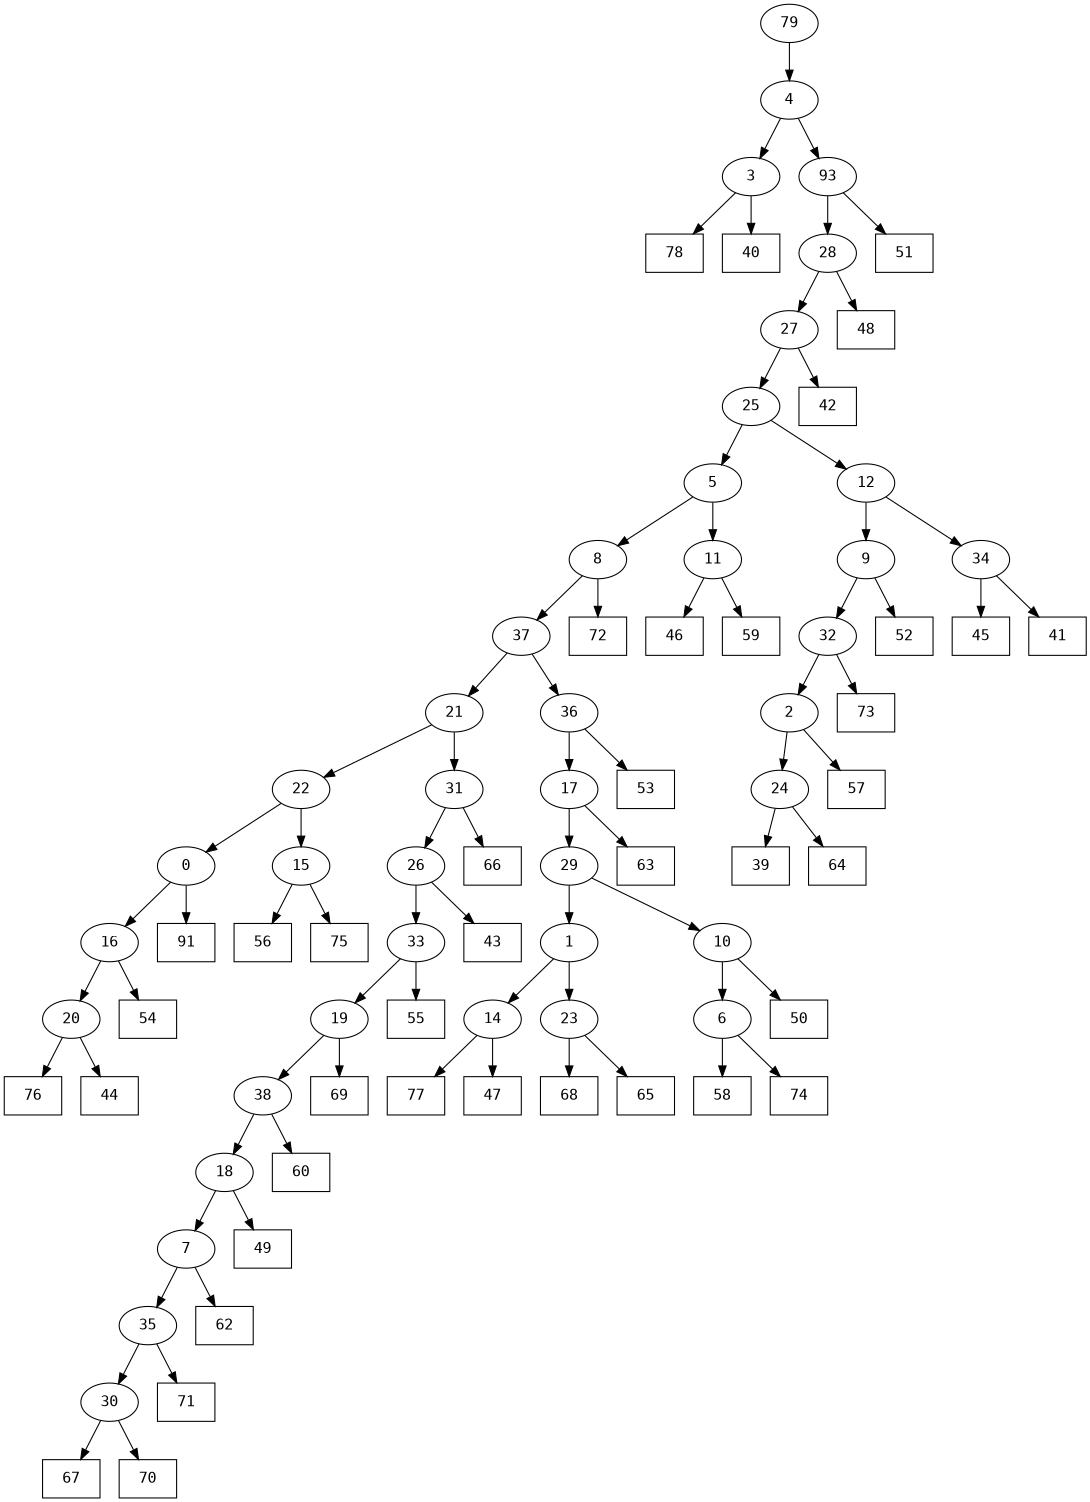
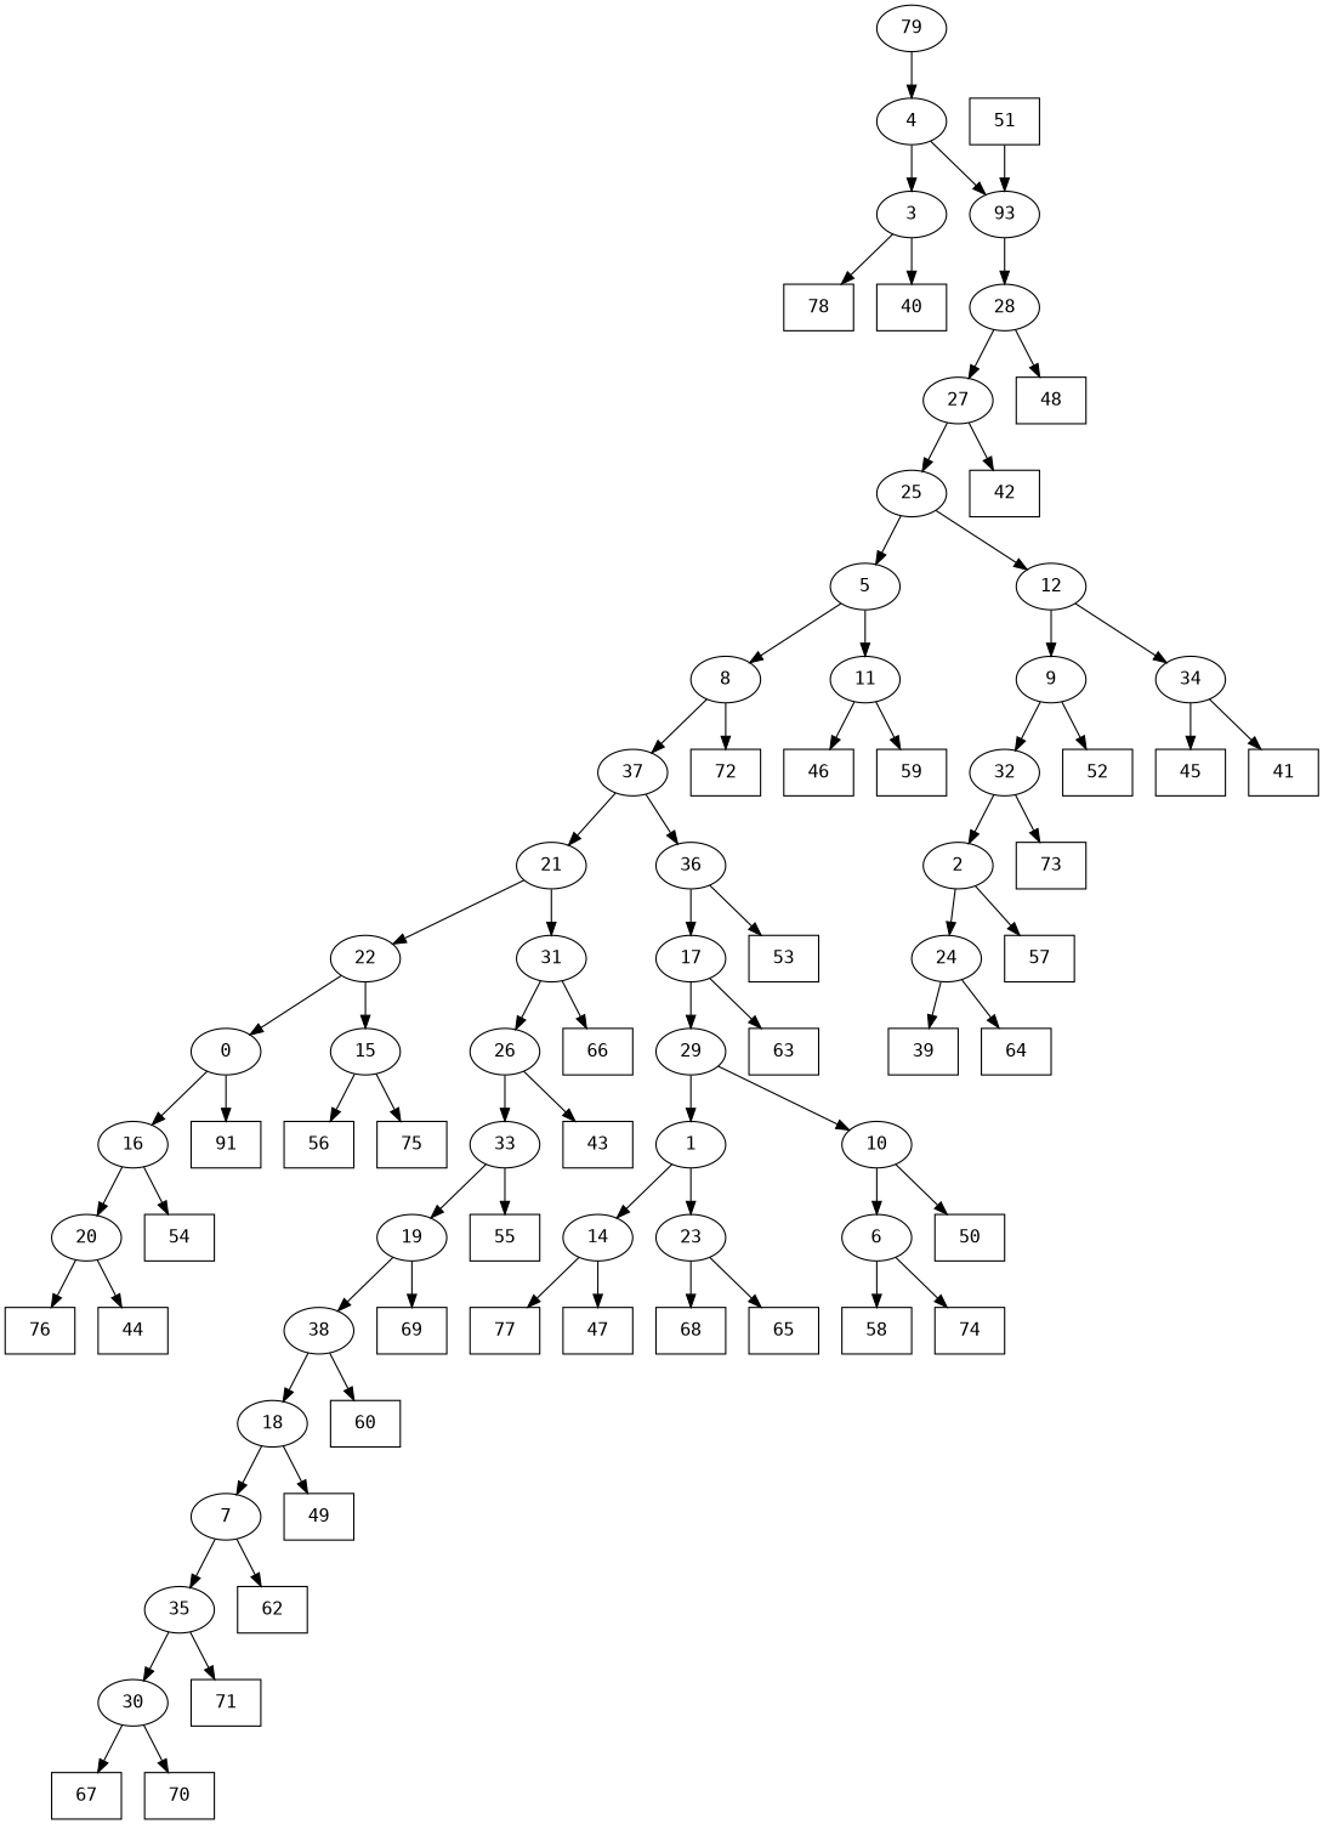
  digraph {
    fontname="DejaVu Sans Mono"
    node [fontname="DejaVu Sans Mono"]
    edge [fontname="DejaVu Sans Mono"]
    n1 [label=0]
    n2 [label=16]
    n3 [label=91 shape=box]
    n4 [label=20]
    n5 [label=54 shape=box]
    n6 [label=1]
    n7 [label=14]
    n8 [label=23]
    n9 [label=77 shape=box]
    n10 [label=47 shape=box]
    n11 [label=68 shape=box]
    n12 [label=65 shape=box]
    n13 [label=2]
    n14 [label=24]
    n15 [label=57 shape=box]
    n16 [label=39 shape=box]
    n17 [label=64 shape=box]
    n18 [label=3]
    n19 [label=78 shape=box]
    n20 [label=40 shape=box]
    n21 [label=4]
    n22 [label=93]
    n23 [label=28]
    n24 [label=51 shape=box]
    n25 [label=5]
    n26 [label=8]
    n27 [label=11]
    n28 [label=37]
    n29 [label=72 shape=box]
    n30 [label=46 shape=box]
    n31 [label=59 shape=box]
    n32 [label=6]
    n33 [label=58 shape=box]
    n34 [label=74 shape=box]
    n35 [label=7]
    n36 [label=35]
    n37 [label=62 shape=box]
    n38 [label=30]
    n39 [label=71 shape=box]
    n40 [label=21]
    n41 [label=36]
    n42 [label=9]
    n43 [label=32]
    n44 [label=52 shape=box]
    n45 [label=73 shape=box]
    n46 [label=10]
    n47 [label=50 shape=box]
    n48 [label=12]
    n49 [label=34]
    n50 [label=45 shape=box]
    n51 [label=41 shape=box]
    n52 [label=27]
    n53 [label=48 shape=box]
    n54 [label=15]
    n55 [label=56 shape=box]
    n56 [label=75 shape=box]
    n57 [label=76 shape=box]
    n58 [label=44 shape=box]
    n59 [label=17]
    n60 [label=29]
    n61 [label=63 shape=box]
    n62 [label=18]
    n63 [label=49 shape=box]
    n64 [label=19]
    n65 [label=38]
    n66 [label=69 shape=box]
    n67 [label=60 shape=box]
    n68 [label=22]
    n69 [label=31]
    n70 [label=26]
    n71 [label=66 shape=box]
    n72 [label=25]
    n73 [label=33]
    n74 [label=43 shape=box]
    n75 [label=55 shape=box]
    n76 [label=42 shape=box]
    n77 [label=67 shape=box]
    n78 [label=70 shape=box]
    n79 [label=53 shape=box]
    n80 [label=79]
    n1 -> n2
    n1 -> n3
    n2 -> n4
    n2 -> n5
    n4 -> n57
    n4 -> n58
    n6 -> n7
    n6 -> n8
    n7 -> n9
    n7 -> n10
    n8 -> n11
    n8 -> n12
    n13 -> n14
    n13 -> n15
    n14 -> n16
    n14 -> n17
    n18 -> n19
    n18 -> n20
    n21 -> n18
    n21 -> n22
    n22 -> n23
-   n22 -> n24
+   n24 -> n22
    n23 -> n52
    n23 -> n53
    n25 -> n26
    n25 -> n27
    n26 -> n28
    n26 -> n29
    n27 -> n30
    n27 -> n31
    n28 -> n40
    n28 -> n41
    n32 -> n33
    n32 -> n34
    n35 -> n36
    n35 -> n37
    n36 -> n38
    n36 -> n39
    n38 -> n77
    n38 -> n78
    n40 -> n68
    n40 -> n69
    n41 -> n59
    n41 -> n79
    n42 -> n43
    n42 -> n44
    n43 -> n13
    n43 -> n45
    n46 -> n32
    n46 -> n47
    n48 -> n42
    n48 -> n49
    n49 -> n50
    n49 -> n51
    n52 -> n72
    n52 -> n76
    n54 -> n55
    n54 -> n56
    n59 -> n60
    n59 -> n61
    n60 -> n6
    n60 -> n46
    n62 -> n35
    n62 -> n63
    n64 -> n65
    n64 -> n66
    n65 -> n62
    n65 -> n67
    n68 -> n1
    n68 -> n54
    n69 -> n70
    n69 -> n71
    n70 -> n73
    n70 -> n74
    n72 -> n25
    n72 -> n48
    n73 -> n64
    n73 -> n75
    n80 -> n21
  }
